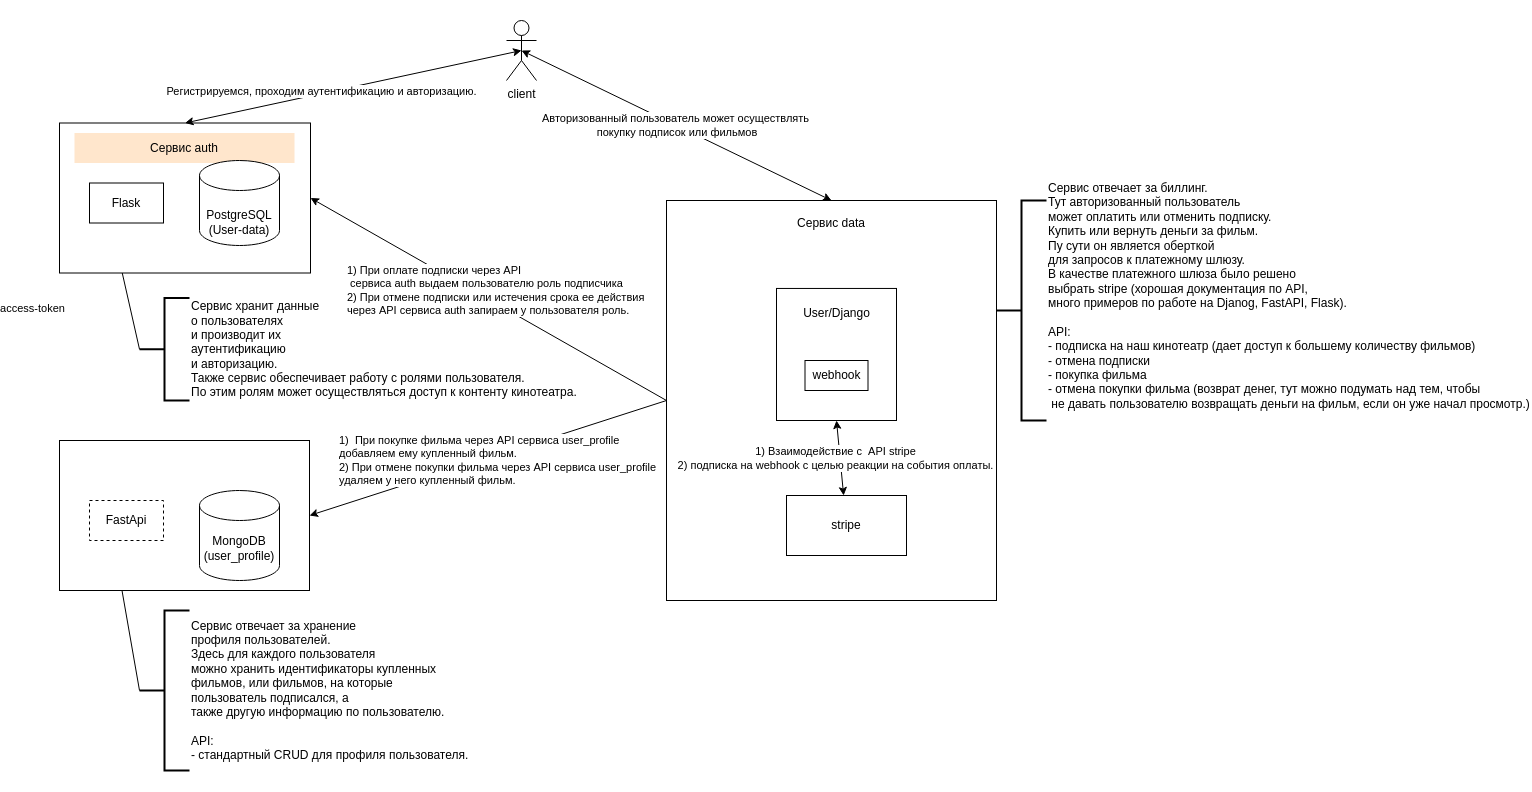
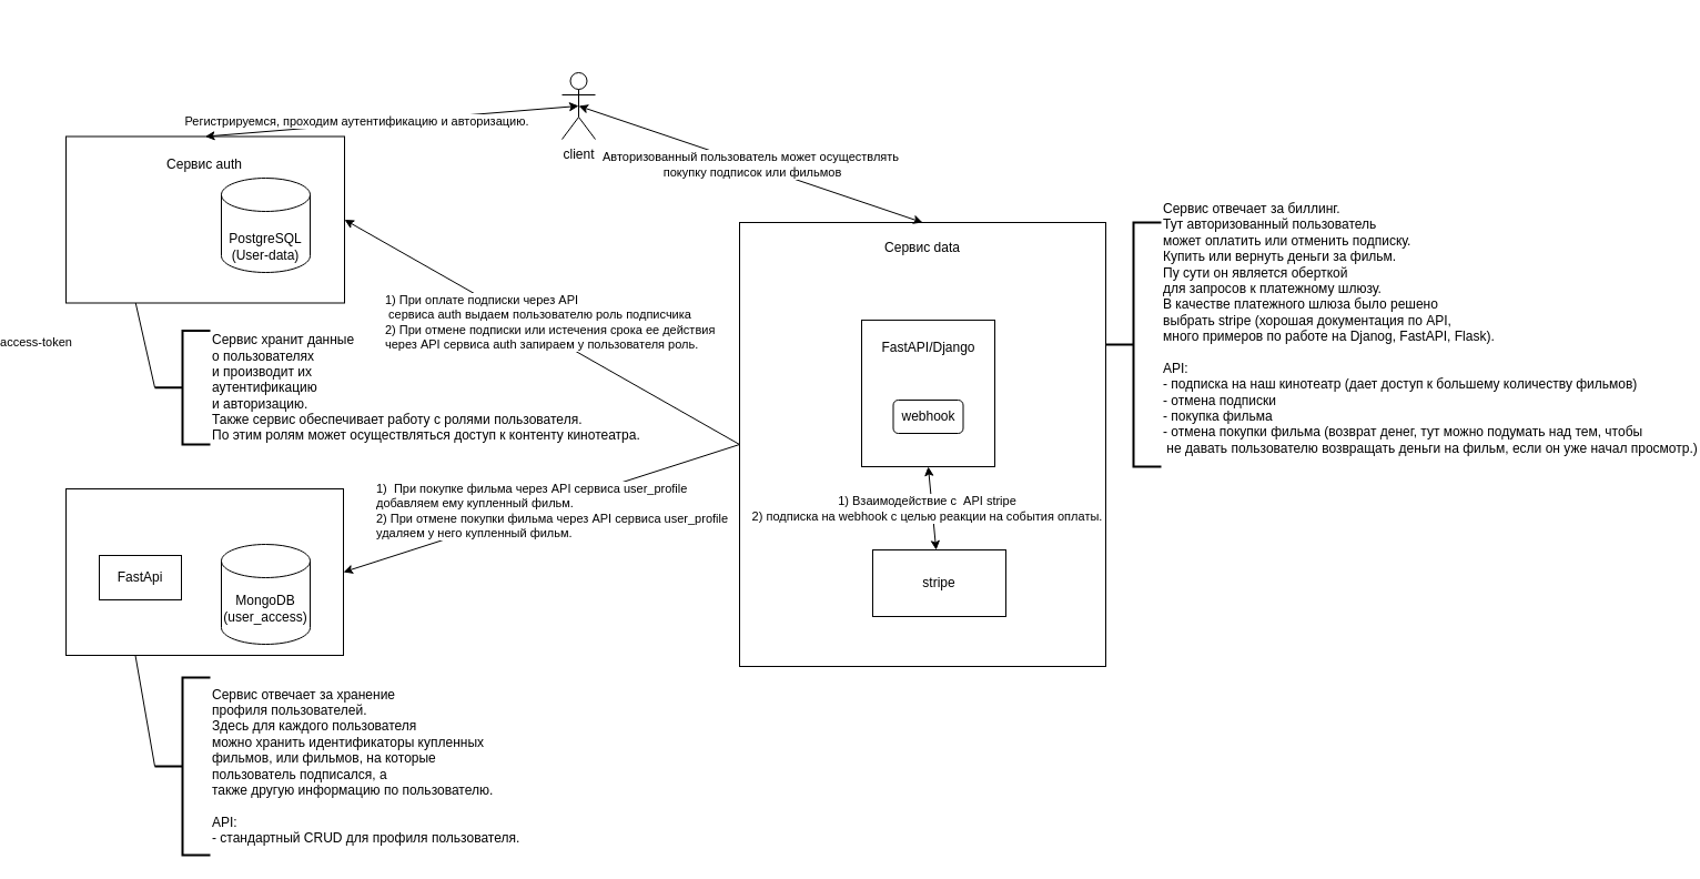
  <mxCell id="0" />
  <mxCell id="1" parent="0" />
- <mxCell id="2" value="client" style="shape=umlActor;verticalLabelPosition=bottom;verticalAlign=top;html=1;outlineConnect=0;" vertex="1" parent="1"><mxGeometry x="495" y="20" width="30" height="60" as="geometry" /></mxCell>
+ <mxCell id="2" value="client" style="shape=umlActor;verticalLabelPosition=bottom;verticalAlign=top;html=1;outlineConnect=0;" vertex="1" parent="1"><mxGeometry x="495" y="65" width="30" height="60" as="geometry" /></mxCell>
  <mxCell id="3" value="access-token" style="edgeLabel;html=1;align=center;verticalAlign=middle;resizable=0;points=[];" vertex="1" connectable="0" parent="1"><mxGeometry x="20.105" y="307.95" as="geometry" /></mxCell>
  <mxCell id="4" value="" style="rounded=0;whiteSpace=wrap;html=1;" vertex="1" parent="1"><mxGeometry x="48" y="122.5" width="251" height="150" as="geometry" /></mxCell>
- <mxCell id="5" value="Сервис auth" style="rounded=0;whiteSpace=wrap;html=1;strokeColor=none;fillColor=#ffe6cc;" vertex="1" parent="1"><mxGeometry x="63" y="132.5" width="220" height="30" as="geometry" /></mxCell>
+ <mxCell id="5" value="Сервис auth" style="rounded=0;whiteSpace=wrap;html=1;strokeColor=none;" vertex="1" parent="1"><mxGeometry x="63" y="132.5" width="220" height="30" as="geometry" /></mxCell>
  <mxCell id="6" value="&lt;br&gt;PostgreSQL (User-data)" style="shape=cylinder3;whiteSpace=wrap;html=1;boundedLbl=1;backgroundOutline=1;size=15;align=center;" vertex="1" parent="1"><mxGeometry x="188" y="160" width="80" height="85" as="geometry" /></mxCell>
- <mxCell id="7" value="Flask" style="rounded=0;whiteSpace=wrap;html=1;" vertex="1" parent="1"><mxGeometry x="78" y="182.5" width="74" height="40" as="geometry" /></mxCell>
  <mxCell id="8" value="&lt;div style=&quot;border-color: var(--border-color);&quot;&gt;Сервис хранит данные&lt;/div&gt;&lt;div style=&quot;border-color: var(--border-color);&quot;&gt;о пользователях&lt;/div&gt;&lt;div style=&quot;border-color: var(--border-color);&quot;&gt;и производит их&lt;/div&gt;&lt;div style=&quot;border-color: var(--border-color);&quot;&gt;аутентификацию&amp;nbsp;&lt;/div&gt;&lt;div style=&quot;border-color: var(--border-color);&quot;&gt;и авторизацию.&lt;/div&gt;&lt;div style=&quot;border-color: var(--border-color);&quot;&gt;Также сервис обеспечивает работу с ролями пользователя.&lt;/div&gt;&lt;div style=&quot;border-color: var(--border-color);&quot;&gt;По этим ролям может осуществляться доступ к контенту кинотеатра.&lt;/div&gt;" style="strokeWidth=2;html=1;shape=mxgraph.flowchart.annotation_2;align=left;labelPosition=right;pointerEvents=1;" vertex="1" parent="1"><mxGeometry x="128" y="297.5" width="50" height="102.5" as="geometry" /></mxCell>
  <mxCell id="9" value="" style="endArrow=none;html=1;rounded=0;exitX=0;exitY=0.5;exitDx=0;exitDy=0;exitPerimeter=0;entryX=0.25;entryY=1;entryDx=0;entryDy=0;" edge="1" parent="1" source="8" target="4"><mxGeometry width="50" height="50" relative="1" as="geometry"><mxPoint x="378" y="447.5" as="sourcePoint" /><mxPoint x="428" y="397.5" as="targetPoint" /></mxGeometry></mxCell>
  <mxCell id="10" value="" style="rounded=0;whiteSpace=wrap;html=1;" vertex="1" parent="1"><mxGeometry x="48" y="440" width="250" height="150" as="geometry" /></mxCell>
- <mxCell id="11" value="MongoDB&lt;br&gt;(user_profile)" style="shape=cylinder3;whiteSpace=wrap;html=1;boundedLbl=1;backgroundOutline=1;size=15;" vertex="1" parent="1"><mxGeometry x="188" y="490" width="80" height="90" as="geometry" /></mxCell>
- <mxCell id="12" value="FastApi" style="rounded=0;whiteSpace=wrap;html=1;dashed=1;" vertex="1" parent="1"><mxGeometry x="78" y="500" width="74" height="40" as="geometry" /></mxCell>
+ <mxCell id="11" value="MongoDB&lt;br&gt;(user_access)" style="shape=cylinder3;whiteSpace=wrap;html=1;boundedLbl=1;backgroundOutline=1;size=15;" vertex="1" parent="1"><mxGeometry x="188" y="490" width="80" height="90" as="geometry" /></mxCell>
+ <mxCell id="12" value="FastApi" style="rounded=0;whiteSpace=wrap;html=1;" vertex="1" parent="1"><mxGeometry x="78" y="500" width="74" height="40" as="geometry" /></mxCell>
  <mxCell id="13" value="&lt;div style=&quot;border-color: var(--border-color);&quot;&gt;Сервис отвечает за хранение&lt;/div&gt;&lt;div style=&quot;border-color: var(--border-color);&quot;&gt;профиля пользователей.&lt;/div&gt;&lt;div style=&quot;border-color: var(--border-color);&quot;&gt;Здесь для каждого пользователя&amp;nbsp;&lt;/div&gt;&lt;div style=&quot;border-color: var(--border-color);&quot;&gt;можно хранить идентификаторы купленных&lt;/div&gt;&lt;div style=&quot;border-color: var(--border-color);&quot;&gt;фильмов, или фильмов, на которые&lt;/div&gt;&lt;div style=&quot;border-color: var(--border-color);&quot;&gt;пользователь подписался, а&lt;/div&gt;&lt;div style=&quot;border-color: var(--border-color);&quot;&gt;также другую информацию по пользователю.&lt;/div&gt;&lt;div style=&quot;border-color: var(--border-color);&quot;&gt;&lt;br&gt;&lt;/div&gt;&lt;div style=&quot;border-color: var(--border-color);&quot;&gt;API:&lt;/div&gt;&lt;div style=&quot;border-color: var(--border-color);&quot;&gt;- стандартный CRUD для профиля пользователя.&lt;/div&gt;" style="strokeWidth=2;html=1;shape=mxgraph.flowchart.annotation_2;align=left;labelPosition=right;pointerEvents=1;" vertex="1" parent="1"><mxGeometry x="128" y="610" width="50" height="160" as="geometry" /></mxCell>
  <mxCell id="14" value="" style="endArrow=none;html=1;rounded=0;exitX=0;exitY=0.5;exitDx=0;exitDy=0;exitPerimeter=0;entryX=0.25;entryY=1;entryDx=0;entryDy=0;" edge="1" parent="1" source="13" target="10"><mxGeometry width="50" height="50" relative="1" as="geometry"><mxPoint x="378" y="445" as="sourcePoint" /><mxPoint x="428" y="395" as="targetPoint" /></mxGeometry></mxCell>
  <mxCell id="15" value="" style="rounded=0;whiteSpace=wrap;html=1;" vertex="1" parent="1"><mxGeometry x="655" y="200" width="330" height="400" as="geometry" /></mxCell>
  <mxCell id="16" value="Сервис data" style="rounded=0;whiteSpace=wrap;html=1;strokeColor=none;" vertex="1" parent="1"><mxGeometry x="710" y="207.5" width="220" height="30" as="geometry" /></mxCell>
  <mxCell id="17" value="&lt;div style=&quot;border-color: var(--border-color);&quot;&gt;Сервис отвечает за биллинг.&lt;/div&gt;&lt;div style=&quot;border-color: var(--border-color);&quot;&gt;Тут авторизованный пользователь&amp;nbsp;&lt;/div&gt;&lt;div style=&quot;border-color: var(--border-color);&quot;&gt;может оплатить или отменить подписку.&lt;/div&gt;&lt;div style=&quot;border-color: var(--border-color);&quot;&gt;Купить или вернуть деньги за фильм.&lt;/div&gt;&lt;div style=&quot;border-color: var(--border-color);&quot;&gt;Пу сути он является оберткой&amp;nbsp;&lt;/div&gt;&lt;div style=&quot;border-color: var(--border-color);&quot;&gt;для запросов к платежному шлюзу.&lt;/div&gt;&lt;div style=&quot;border-color: var(--border-color);&quot;&gt;В качестве платежного шлюза было решено&lt;/div&gt;&lt;div style=&quot;border-color: var(--border-color);&quot;&gt;выбрать stripe (хорошая документация по API,&lt;/div&gt;&lt;div style=&quot;border-color: var(--border-color);&quot;&gt;много примеров по работе на Djanog, FastAPI, Flask).&lt;/div&gt;&lt;div style=&quot;border-color: var(--border-color);&quot;&gt;&lt;br&gt;&lt;/div&gt;&lt;div style=&quot;border-color: var(--border-color);&quot;&gt;API:&lt;/div&gt;&lt;div style=&quot;border-color: var(--border-color);&quot;&gt;- подписка на наш кинотеатр (дает доступ к большему количеству фильмов)&lt;/div&gt;&lt;div style=&quot;border-color: var(--border-color);&quot;&gt;- отмена подписки&lt;/div&gt;&lt;div style=&quot;border-color: var(--border-color);&quot;&gt;- покупка фильма&lt;/div&gt;&lt;div style=&quot;border-color: var(--border-color);&quot;&gt;- отмена покупки фильма (возврат денег, тут можно подумать над тем, чтобы&lt;/div&gt;&lt;div style=&quot;border-color: var(--border-color);&quot;&gt;&amp;nbsp;не давать пользователю возвращать деньги на фильм, если он уже начал просмотр.)&lt;/div&gt;&lt;div style=&quot;border-color: var(--border-color);&quot;&gt;&lt;br&gt;&lt;/div&gt;&lt;div style=&quot;border-color: var(--border-color);&quot;&gt;&lt;br&gt;&lt;/div&gt;" style="strokeWidth=2;html=1;shape=mxgraph.flowchart.annotation_2;align=left;labelPosition=right;pointerEvents=1;" vertex="1" parent="1"><mxGeometry x="985" y="200" width="50" height="220" as="geometry" /></mxCell>
  <mxCell id="18" value="" style="endArrow=classic;startArrow=classic;html=1;rounded=0;entryX=0.5;entryY=0.5;entryDx=0;entryDy=0;entryPerimeter=0;exitX=0.5;exitY=0;exitDx=0;exitDy=0;" edge="1" parent="1" source="4" target="2"><mxGeometry width="50" height="50" relative="1" as="geometry"><mxPoint x="225" y="330" as="sourcePoint" /><mxPoint x="275" y="280" as="targetPoint" /></mxGeometry></mxCell>
  <mxCell id="19" value="Регистрируемся, проходим аутентификацию и авторизацию." style="edgeLabel;html=1;align=center;verticalAlign=middle;resizable=0;points=[];" vertex="1" connectable="0" parent="18"><mxGeometry x="-0.186" y="3" relative="1" as="geometry"><mxPoint as="offset" /></mxGeometry></mxCell>
  <mxCell id="20" value="" style="rounded=0;whiteSpace=wrap;html=1;" vertex="1" parent="1"><mxGeometry x="765" y="287.95" width="120" height="132.05" as="geometry" /></mxCell>
  <mxCell id="21" value="stripe" style="rounded=0;whiteSpace=wrap;html=1;" vertex="1" parent="1"><mxGeometry x="775" y="495" width="120" height="60" as="geometry" /></mxCell>
  <mxCell id="22" value="" style="endArrow=classic;startArrow=classic;html=1;rounded=0;entryX=0.5;entryY=0.5;entryDx=0;entryDy=0;entryPerimeter=0;exitX=0.5;exitY=0;exitDx=0;exitDy=0;" edge="1" parent="1" source="15" target="2"><mxGeometry width="50" height="50" relative="1" as="geometry"><mxPoint x="315" y="390" as="sourcePoint" /><mxPoint x="365" y="340" as="targetPoint" /></mxGeometry></mxCell>
  <mxCell id="23" value="Авторизованный пользователь может осуществлять&lt;br&gt;&amp;nbsp;покупку подписок или фильмов" style="edgeLabel;html=1;align=center;verticalAlign=middle;resizable=0;points=[];" vertex="1" connectable="0" parent="22"><mxGeometry x="0.009" y="-1" relative="1" as="geometry"><mxPoint y="1" as="offset" /></mxGeometry></mxCell>
  <mxCell id="24" value="" style="endArrow=classic;startArrow=classic;html=1;rounded=0;entryX=0.5;entryY=1;entryDx=0;entryDy=0;" edge="1" parent="1" source="21" target="20"><mxGeometry width="50" height="50" relative="1" as="geometry"><mxPoint x="315" y="380" as="sourcePoint" /><mxPoint x="365" y="330" as="targetPoint" /></mxGeometry></mxCell>
  <mxCell id="25" value="1) Взаимодействие с&amp;nbsp; API stripe&lt;br&gt;2) подписка на webhook с целью реакции на события оплаты." style="edgeLabel;html=1;align=center;verticalAlign=middle;resizable=0;points=[];" vertex="1" connectable="0" parent="24"><mxGeometry x="0.133" y="-1" relative="1" as="geometry"><mxPoint x="-6" y="5" as="offset" /></mxGeometry></mxCell>
- <mxCell id="26" value="User/Django" style="rounded=0;whiteSpace=wrap;html=1;strokeColor=none;" vertex="1" parent="1"><mxGeometry x="793.5" y="297.5" width="63" height="30" as="geometry" /></mxCell>
- <mxCell id="27" value="webhook" style="rounded=0;whiteSpace=wrap;html=1;strokeColor=default;" vertex="1" parent="1"><mxGeometry x="793.5" y="360" width="63" height="30" as="geometry" /></mxCell>
+ <mxCell id="26" value="FastAPI/Django" style="rounded=0;whiteSpace=wrap;html=1;strokeColor=none;" vertex="1" parent="1"><mxGeometry x="793.5" y="297.5" width="63" height="30" as="geometry" /></mxCell>
+ <mxCell id="27" value="webhook" style="whiteSpace=wrap;html=1;strokeColor=default;rounded=1;" vertex="1" parent="1"><mxGeometry x="793.5" y="360" width="63" height="30" as="geometry" /></mxCell>
  <mxCell id="28" value="1)&amp;nbsp; При покупке фильма через API сервиса user_profile&amp;nbsp;&lt;br&gt;добавляем ему купленный фильм.&lt;br&gt;2) При отмене покупки фильма через API сервиса user_profile&lt;br&gt;удаляем у него купленный фильм.&amp;nbsp;&amp;nbsp;" style="endArrow=classic;html=1;rounded=0;exitX=0;exitY=0.5;exitDx=0;exitDy=0;entryX=1;entryY=0.5;entryDx=0;entryDy=0;align=left;" edge="1" parent="1" source="15" target="10"><mxGeometry x="0.773" y="-44" width="50" height="50" relative="1" as="geometry"><mxPoint x="315" y="580" as="sourcePoint" /><mxPoint x="295" y="520" as="targetPoint" /><mxPoint as="offset" /></mxGeometry></mxCell>
  <mxCell id="29" value="1) При оплате подписки через API&lt;br&gt;&lt;div style=&quot;&quot;&gt;&amp;nbsp;сервиса auth выдаем пользователю роль подписчика&lt;/div&gt;&lt;div style=&quot;&quot;&gt;2) При отмене подписки или истечения срока ее действия&lt;/div&gt;&lt;div style=&quot;&quot;&gt;через API сервиса auth запираем у пользователя роль.&lt;/div&gt;" style="endArrow=classic;html=1;rounded=0;exitX=0;exitY=0.5;exitDx=0;exitDy=0;entryX=1;entryY=0.5;entryDx=0;entryDy=0;align=left;" edge="1" parent="1" source="15" target="4"><mxGeometry x="0.624" y="63" width="50" height="50" relative="1" as="geometry"><mxPoint x="505" y="310" as="sourcePoint" /><mxPoint x="555" y="260" as="targetPoint" /><mxPoint as="offset" /></mxGeometry></mxCell>
